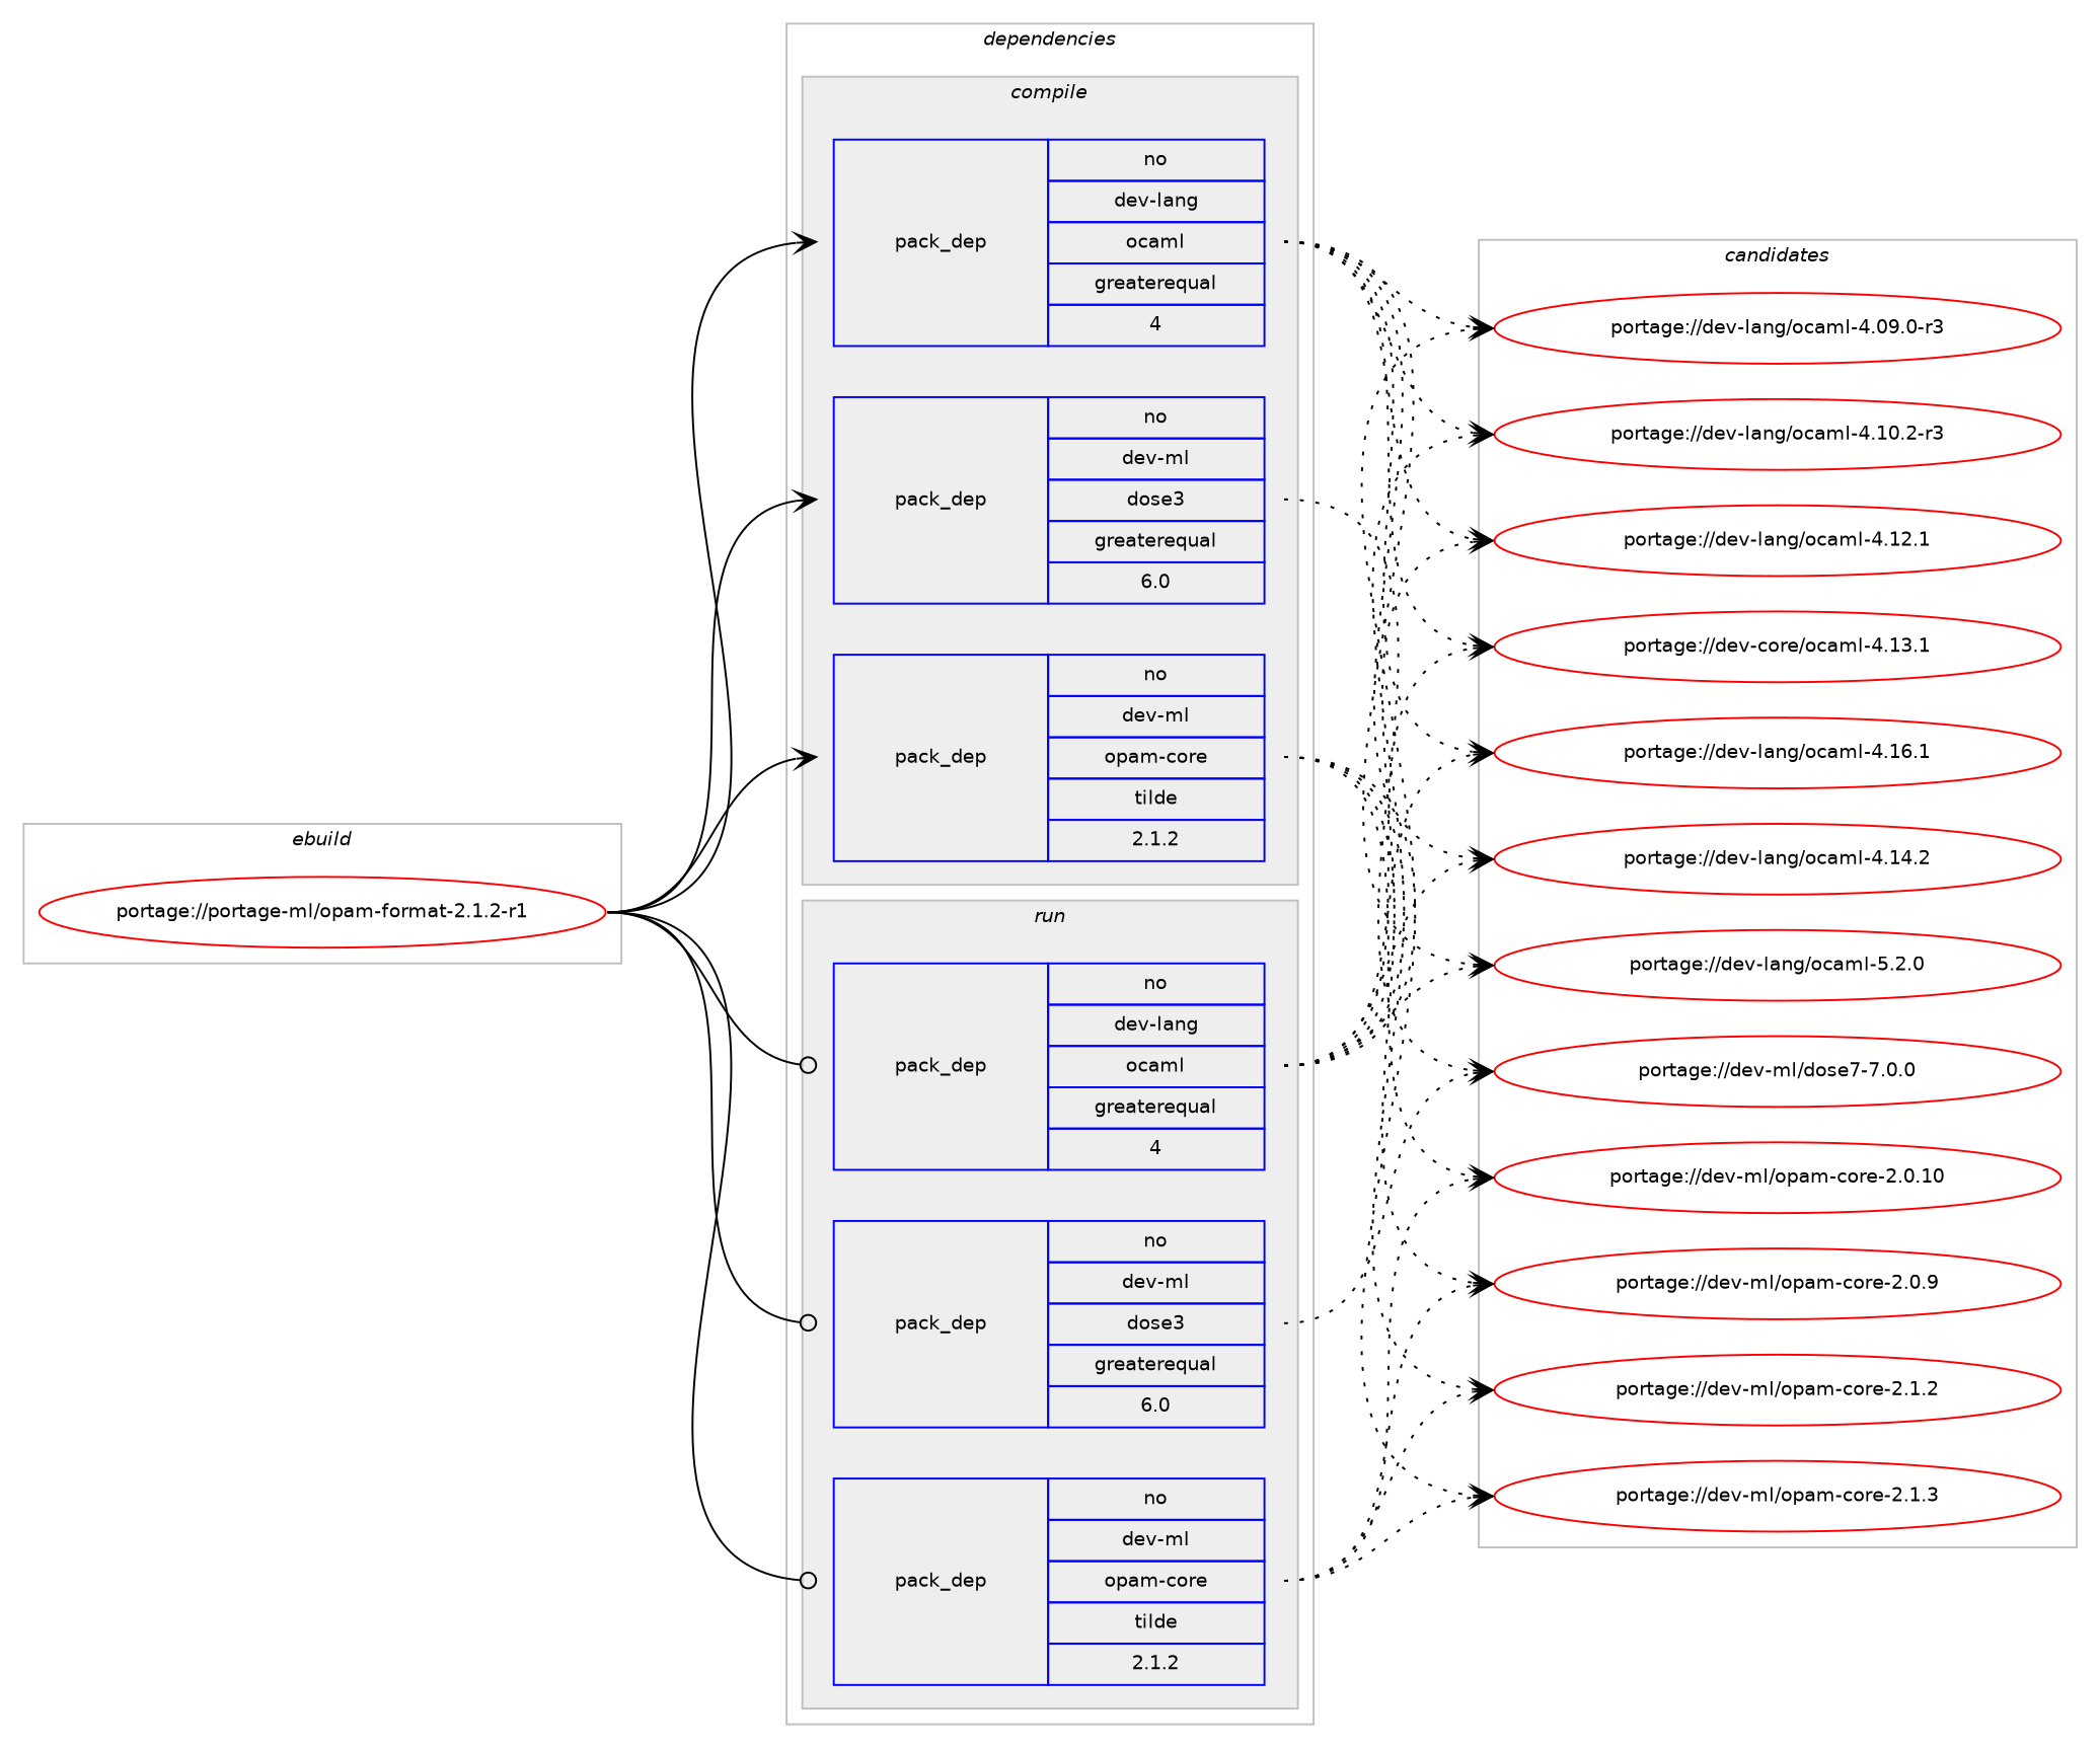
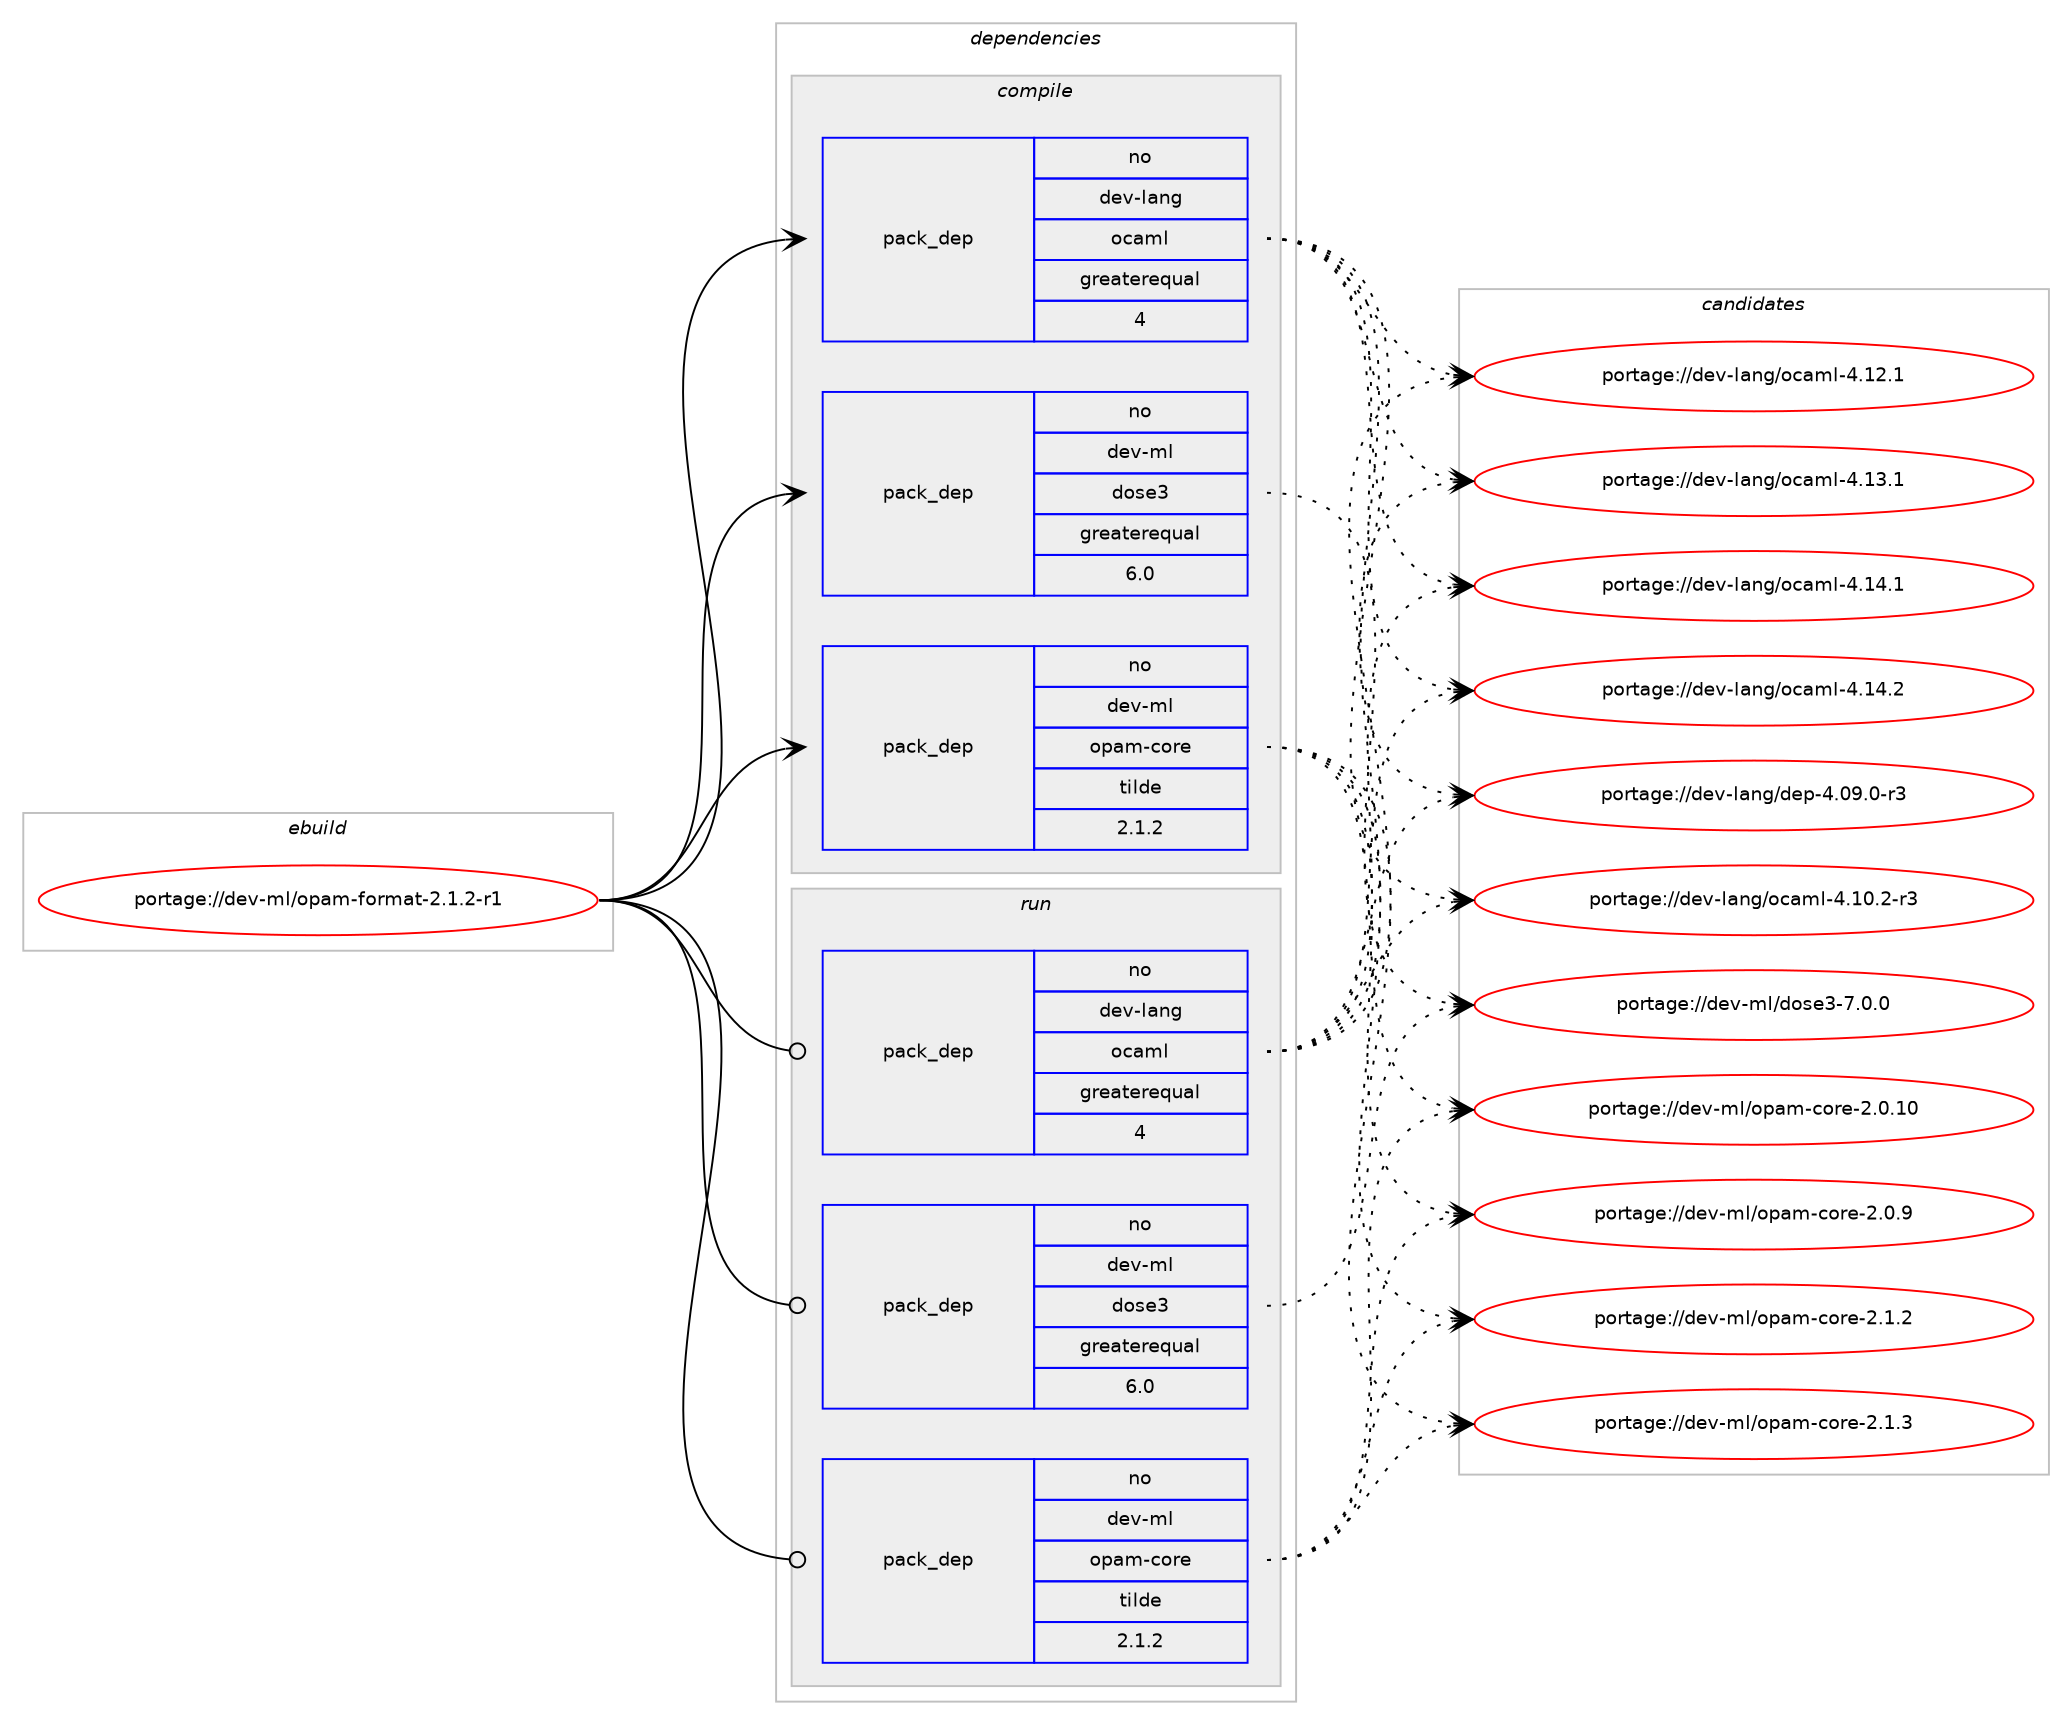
  digraph {
    compound=true
    concentrate=true
    fontname=Helvetica
    fontsize=10
    newrank=true
    rankdir=LR
    ranksep=1.5
    node [color=red fontname=Helvetica fontsize=10]
    edge [arrowhead=vee headport=w style=dotted tailport=e weight=100]
-   n1 [label="portage://portage-ml/opam-format-2.1.2-r1" width=4]
+   n1 [label="portage://dev-ml/opam-format-2.1.2-r1" width=4]
    n2 [color=blue label=<<TABLE BORDER="0" CELLBORDER="1" CELLSPACING="0" CELLPADDING="4" WIDTH="220"><TR><TD ROWSPAN="6" CELLPADDING="30">pack_dep</TD></TR><TR><TD WIDTH="110">no</TD></TR><TR><TD>dev-lang</TD></TR><TR><TD>ocaml</TD></TR><TR><TD>greaterequal</TD></TR><TR><TD>4</TD></TR></TABLE>> shape=none]
    n3 [color=blue label=<<TABLE BORDER="0" CELLBORDER="1" CELLSPACING="0" CELLPADDING="4" WIDTH="220"><TR><TD ROWSPAN="6" CELLPADDING="30">pack_dep</TD></TR><TR><TD WIDTH="110">no</TD></TR><TR><TD>dev-ml</TD></TR><TR><TD>dose3</TD></TR><TR><TD>greaterequal</TD></TR><TR><TD>6.0</TD></TR></TABLE>> shape=none]
    n4 [color=blue label=<<TABLE BORDER="0" CELLBORDER="1" CELLSPACING="0" CELLPADDING="4" WIDTH="220"><TR><TD ROWSPAN="6" CELLPADDING="30">pack_dep</TD></TR><TR><TD WIDTH="110">no</TD></TR><TR><TD>dev-ml</TD></TR><TR><TD>opam-core</TD></TR><TR><TD>tilde</TD></TR><TR><TD>2.1.2</TD></TR></TABLE>> shape=none]
    n5 [color=blue label=<<TABLE BORDER="0" CELLBORDER="1" CELLSPACING="0" CELLPADDING="4" WIDTH="220"><TR><TD ROWSPAN="6" CELLPADDING="30">pack_dep</TD></TR><TR><TD WIDTH="110">no</TD></TR><TR><TD>dev-lang</TD></TR><TR><TD>ocaml</TD></TR><TR><TD>greaterequal</TD></TR><TR><TD>4</TD></TR></TABLE>> shape=none]
    n6 [color=blue label=<<TABLE BORDER="0" CELLBORDER="1" CELLSPACING="0" CELLPADDING="4" WIDTH="220"><TR><TD ROWSPAN="6" CELLPADDING="30">pack_dep</TD></TR><TR><TD WIDTH="110">no</TD></TR><TR><TD>dev-ml</TD></TR><TR><TD>dose3</TD></TR><TR><TD>greaterequal</TD></TR><TR><TD>6.0</TD></TR></TABLE>> shape=none]
    n7 [color=blue label=<<TABLE BORDER="0" CELLBORDER="1" CELLSPACING="0" CELLPADDING="4" WIDTH="220"><TR><TD ROWSPAN="6" CELLPADDING="30">pack_dep</TD></TR><TR><TD WIDTH="110">no</TD></TR><TR><TD>dev-ml</TD></TR><TR><TD>opam-core</TD></TR><TR><TD>tilde</TD></TR><TR><TD>2.1.2</TD></TR></TABLE>> shape=none]
-   n8 [label="portage://dev-lang/ocaml-4.09.0-r3" width=4]
+   n8 [label="portage://dev-lang/dep-4.09.0-r3" width=4]
    n9 [label="portage://dev-lang/ocaml-4.10.2-r3" width=4]
    n10 [label="portage://dev-lang/ocaml-4.12.1" width=4]
-   n11 [label="portage://dev-core/ocaml-4.13.1" width=4]
-   n12 [label="portage://dev-lang/ocaml-4.16.1" width=4]
+   n11 [label="portage://dev-lang/ocaml-4.13.1" width=4]
+   n12 [label="portage://dev-lang/ocaml-4.14.1" width=4]
    n13 [label="portage://dev-lang/ocaml-4.14.2" width=4]
-   n14 [label="portage://dev-lang/ocaml-5.2.0" width=4]
-   n15 [label="portage://dev-ml/dose7-7.0.0" width=4]
+   n15 [label="portage://dev-ml/dose3-7.0.0" width=4]
    n16 [label="portage://dev-ml/opam-core-2.0.10" width=4]
    n17 [label="portage://dev-ml/opam-core-2.0.9" width=4]
    n18 [label="portage://dev-ml/opam-core-2.1.2" width=4]
    n19 [label="portage://dev-ml/opam-core-2.1.3" width=4]
    subgraph cluster_1 {
      color=gray
      label=<<i>ebuild</i>>
      rank=same
      n1
    }
    subgraph cluster_2 {
      color=gray
      label=<<i>dependencies</i>>
      subgraph cluster_3 {
        color=gray
        fillcolor="#eeeeee"
        label=<<i>compile</i>>
        style=filled
        subgraph sub_4 {
          color=gray
          fillcolor="#eeeeee"
          label=<<i>compile</i>>
          style=filled
          n2
        }
        subgraph sub_5 {
          color=gray
          fillcolor="#eeeeee"
          label=<<i>compile</i>>
          style=filled
          n3
        }
        subgraph sub_6 {
          color=gray
          fillcolor="#eeeeee"
          label=<<i>compile</i>>
          style=filled
          n4
        }
      }
      subgraph cluster_7 {
        color=gray
        fillcolor="#eeeeee"
        label=<<i>compile and run</i>>
        style=filled
      }
      subgraph cluster_8 {
        color=gray
        fillcolor="#eeeeee"
        label=<<i>run</i>>
        style=filled
        subgraph sub_9 {
          color=gray
          fillcolor="#eeeeee"
          label=<<i>run</i>>
          style=filled
          n5
        }
        subgraph sub_10 {
          color=gray
          fillcolor="#eeeeee"
          label=<<i>run</i>>
          style=filled
          n6
        }
        subgraph sub_11 {
          color=gray
          fillcolor="#eeeeee"
          label=<<i>run</i>>
          style=filled
          n7
        }
      }
    }
    subgraph cluster_12 {
      color=gray
      label=<<i>candidates</i>>
      rank=same
      subgraph sub_13 {
        color=black
        label=<<i>candidates</i>>
        nodesep=1
        rank=same
        n8
        n9
        n10
        n11
        n12
        n13
-       n14
      }
      subgraph sub_14 {
        color=black
        label=<<i>candidates</i>>
        nodesep=1
        rank=same
        n15
      }
      subgraph sub_15 {
        color=black
        label=<<i>candidates</i>>
        nodesep=1
        rank=same
        n16
        n17
        n18
        n19
      }
      subgraph sub_16 {
        color=black
        label=<<i>candidates</i>>
        nodesep=1
        rank=same
        n8
        n9
        n10
        n11
        n12
        n13
-       n14
      }
      subgraph sub_17 {
        color=black
        label=<<i>candidates</i>>
        nodesep=1
        rank=same
        n15
      }
      subgraph sub_18 {
        color=black
        label=<<i>candidates</i>>
        nodesep=1
        rank=same
        n16
        n17
        n18
        n19
      }
    }
    n1 -> n2 [style=solid weight=20]
    n1 -> n3 [style=solid weight=20]
    n1 -> n4 [style=solid weight=20]
    n1 -> n5 [arrowhead=odot style=solid weight=20]
    n1 -> n6 [arrowhead=odot style=solid weight=20]
    n1 -> n7 [arrowhead=odot style=solid weight=20]
    n2 -> n8
    n2 -> n9
    n2 -> n10
    n2 -> n11
    n2 -> n12
    n2 -> n13
-   n2 -> n14
    n3 -> n15
    n4 -> n16
    n4 -> n17
    n4 -> n18
    n4 -> n19
    n5 -> n8
    n5 -> n9
    n5 -> n10
    n5 -> n11
    n5 -> n12
    n5 -> n13
-   n5 -> n14
    n6 -> n15
    n7 -> n16
    n7 -> n17
    n7 -> n18
    n7 -> n19
  }
